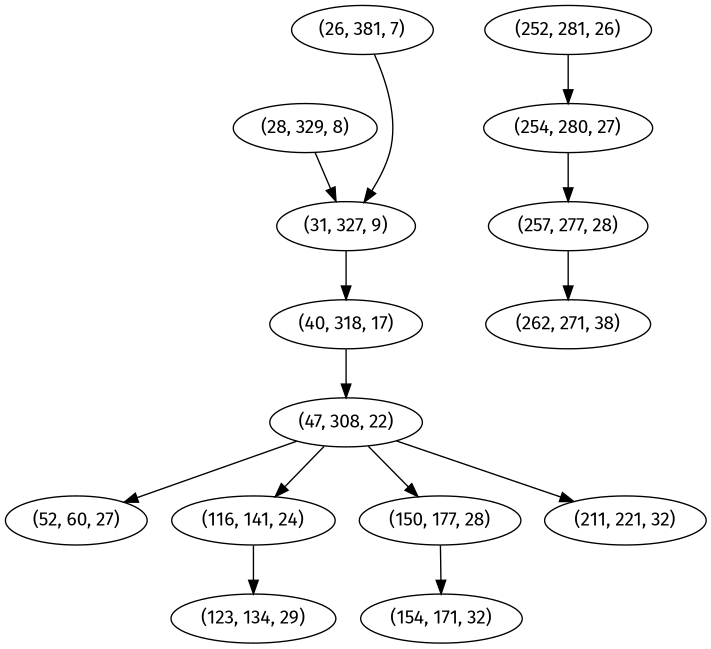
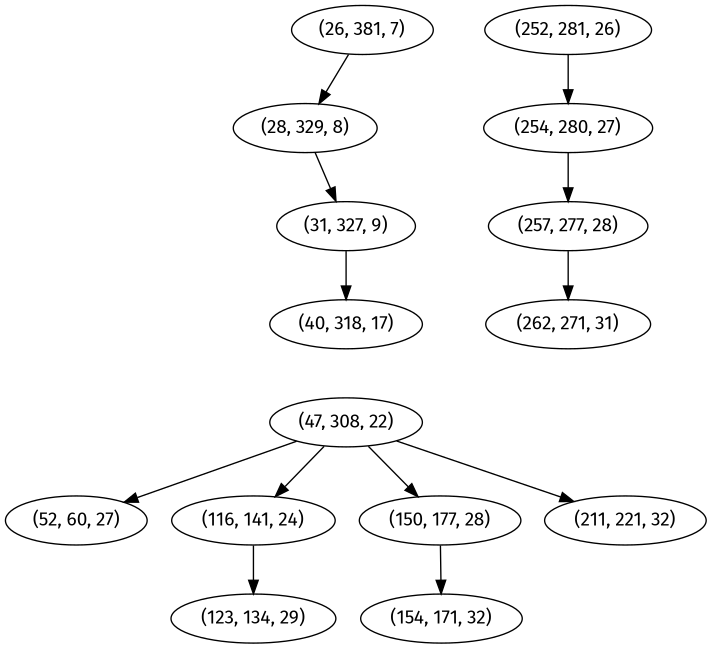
  digraph {
    fontname="Fira Sans"
    node [fontname="Fira Sans"]
    edge [fontname="Fira Sans"]
    n1 [label="(26, 381, 7)"]
    "(28, 329, 8)"
    "(31, 327, 9)"
    "(40, 318, 17)"
    "(47, 308, 22)"
    "(52, 60, 27)"
    "(116, 141, 24)"
    "(150, 177, 28)"
    "(211, 221, 32)"
    "(123, 134, 29)"
    "(154, 171, 32)"
    "(252, 281, 26)"
    "(254, 280, 27)"
    "(257, 277, 28)"
-   "(262, 271, 31)" [label="(262, 271, 38)"]
-   n1 -> "(31, 327, 9)"
+   "(262, 271, 31)"
+   n1 -> "(28, 329, 8)"
    "(28, 329, 8)" -> "(31, 327, 9)"
    "(31, 327, 9)" -> "(40, 318, 17)"
-   "(40, 318, 17)" -> "(47, 308, 22)"
    "(47, 308, 22)" -> "(52, 60, 27)"
    "(47, 308, 22)" -> "(116, 141, 24)"
    "(47, 308, 22)" -> "(150, 177, 28)"
    "(47, 308, 22)" -> "(211, 221, 32)"
    "(116, 141, 24)" -> "(123, 134, 29)"
    "(150, 177, 28)" -> "(154, 171, 32)"
    "(252, 281, 26)" -> "(254, 280, 27)"
    "(254, 280, 27)" -> "(257, 277, 28)"
    "(257, 277, 28)" -> "(262, 271, 31)"
  }
